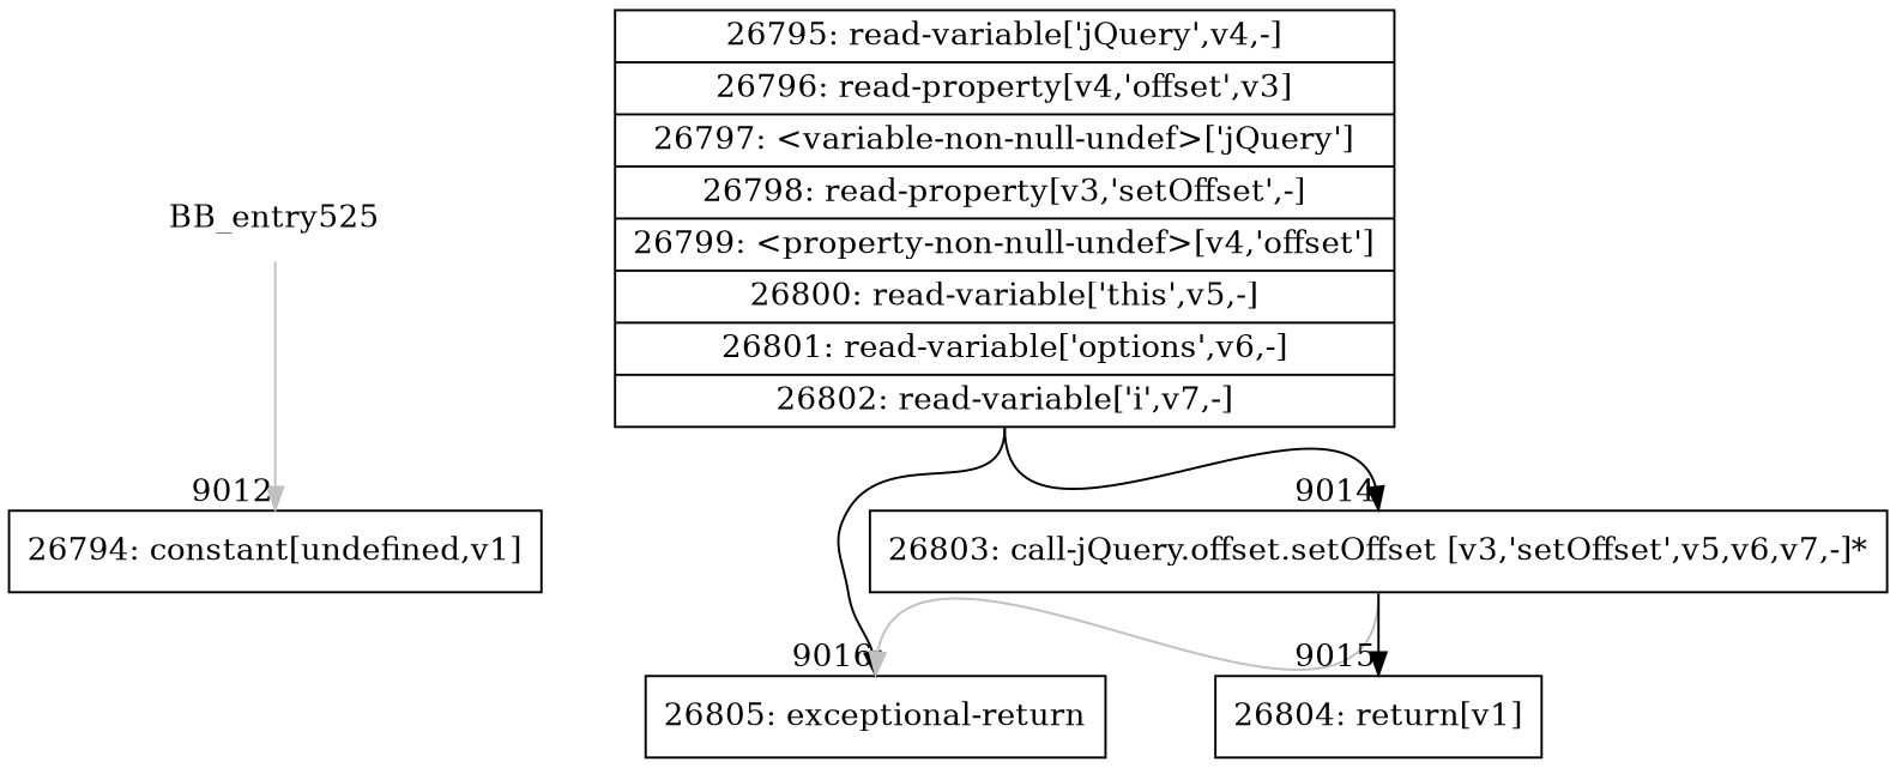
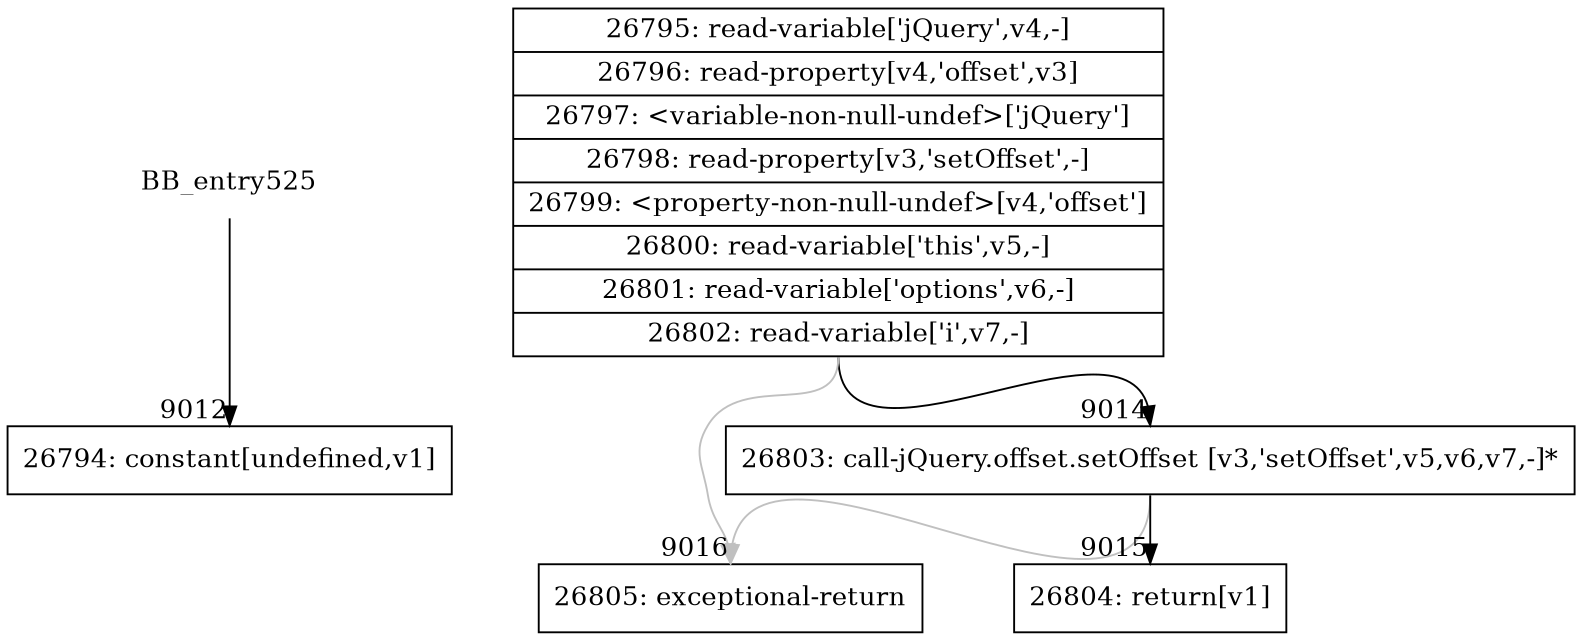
  digraph {
    rankdir=TD
    node [shape=record]
    edge [headport=n tailport=s]
    n1 [label=BB_entry525 shape=none]
    n2 [label="{26794: constant[undefined,v1]}"]
    n3 [label="{26795: read-variable['jQuery',v4,-]|26796: read-property[v4,'offset',v3]|26797: \<variable-non-null-undef\>['jQuery']|26798: read-property[v3,'setOffset',-]|26799: \<property-non-null-undef\>[v4,'offset']|26800: read-variable['this',v5,-]|26801: read-variable['options',v6,-]|26802: read-variable['i',v7,-]}"]
    n4 [label="{26803: call-jQuery.offset.setOffset [v3,'setOffset',v5,v6,v7,-]*}"]
    n5 [label="{26805: exceptional-return}"]
    n6 [label="{26804: return[v1]}"]
-   n1 -> n2 [headlabel="    9012" color=gray]
+   n1 -> n2 [headlabel="    9012"]
    n3 -> n4 [headlabel="      9014"]
-   n3 -> n5 [color=black headlabel="      9016"]
+   n3 -> n5 [color=gray headlabel="      9016"]
    n4 -> n5 [color=gray]
    n4 -> n6 [headlabel="      9015"]
  }
